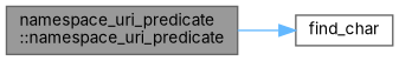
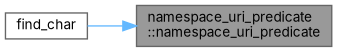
  digraph {
    rankdir=LR
    fontname=Inter
    node [fontname=Inter fontsize=10 shape=box style=filled]
    n1 [color=gray40 fillcolor=grey60 fontcolor=black height=0.2 label="namespace_uri_predicate\l::namespace_uri_predicate" width=0.4]
    n2 [color=grey40 fillcolor=white height=0.2 label=find_char width=0.4]
-   n1 -> n2 [color=steelblue1 fontname=Inter fontsize=10 labelfontname=Helvetica labelfontsize=10 style=solid]
+   n2 -> n1 [color=steelblue1 fontname=Inter fontsize=10 labelfontname=Helvetica labelfontsize=10 style=solid]
  }
